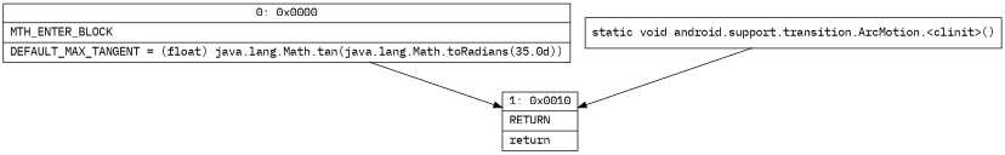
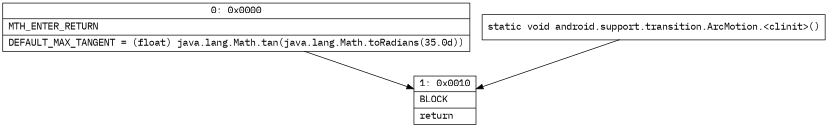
  digraph {
    fontname="IBM Plex Mono"
    node [fontname="IBM Plex Mono" shape=record]
    edge [fontname="IBM Plex Mono"]
-   n1 [label="{0\:\ 0x0000|MTH_ENTER_BLOCK\l|DEFAULT_MAX_TANGENT = (float) java.lang.Math.tan(java.lang.Math.toRadians(35.0d))\l}"]
-   n2 [label="{1\:\ 0x0010|RETURN\l|return\l}"]
+   n1 [label="{0\:\ 0x0000|MTH_ENTER_RETURN\l|DEFAULT_MAX_TANGENT = (float) java.lang.Math.tan(java.lang.Math.toRadians(35.0d))\l}"]
+   n2 [label="{1\:\ 0x0010|BLOCK\l|return\l}"]
    n3 [label="{static void android.support.transition.ArcMotion.\<clinit\>() }"]
    n1 -> n2
    n3 -> n2
  }
